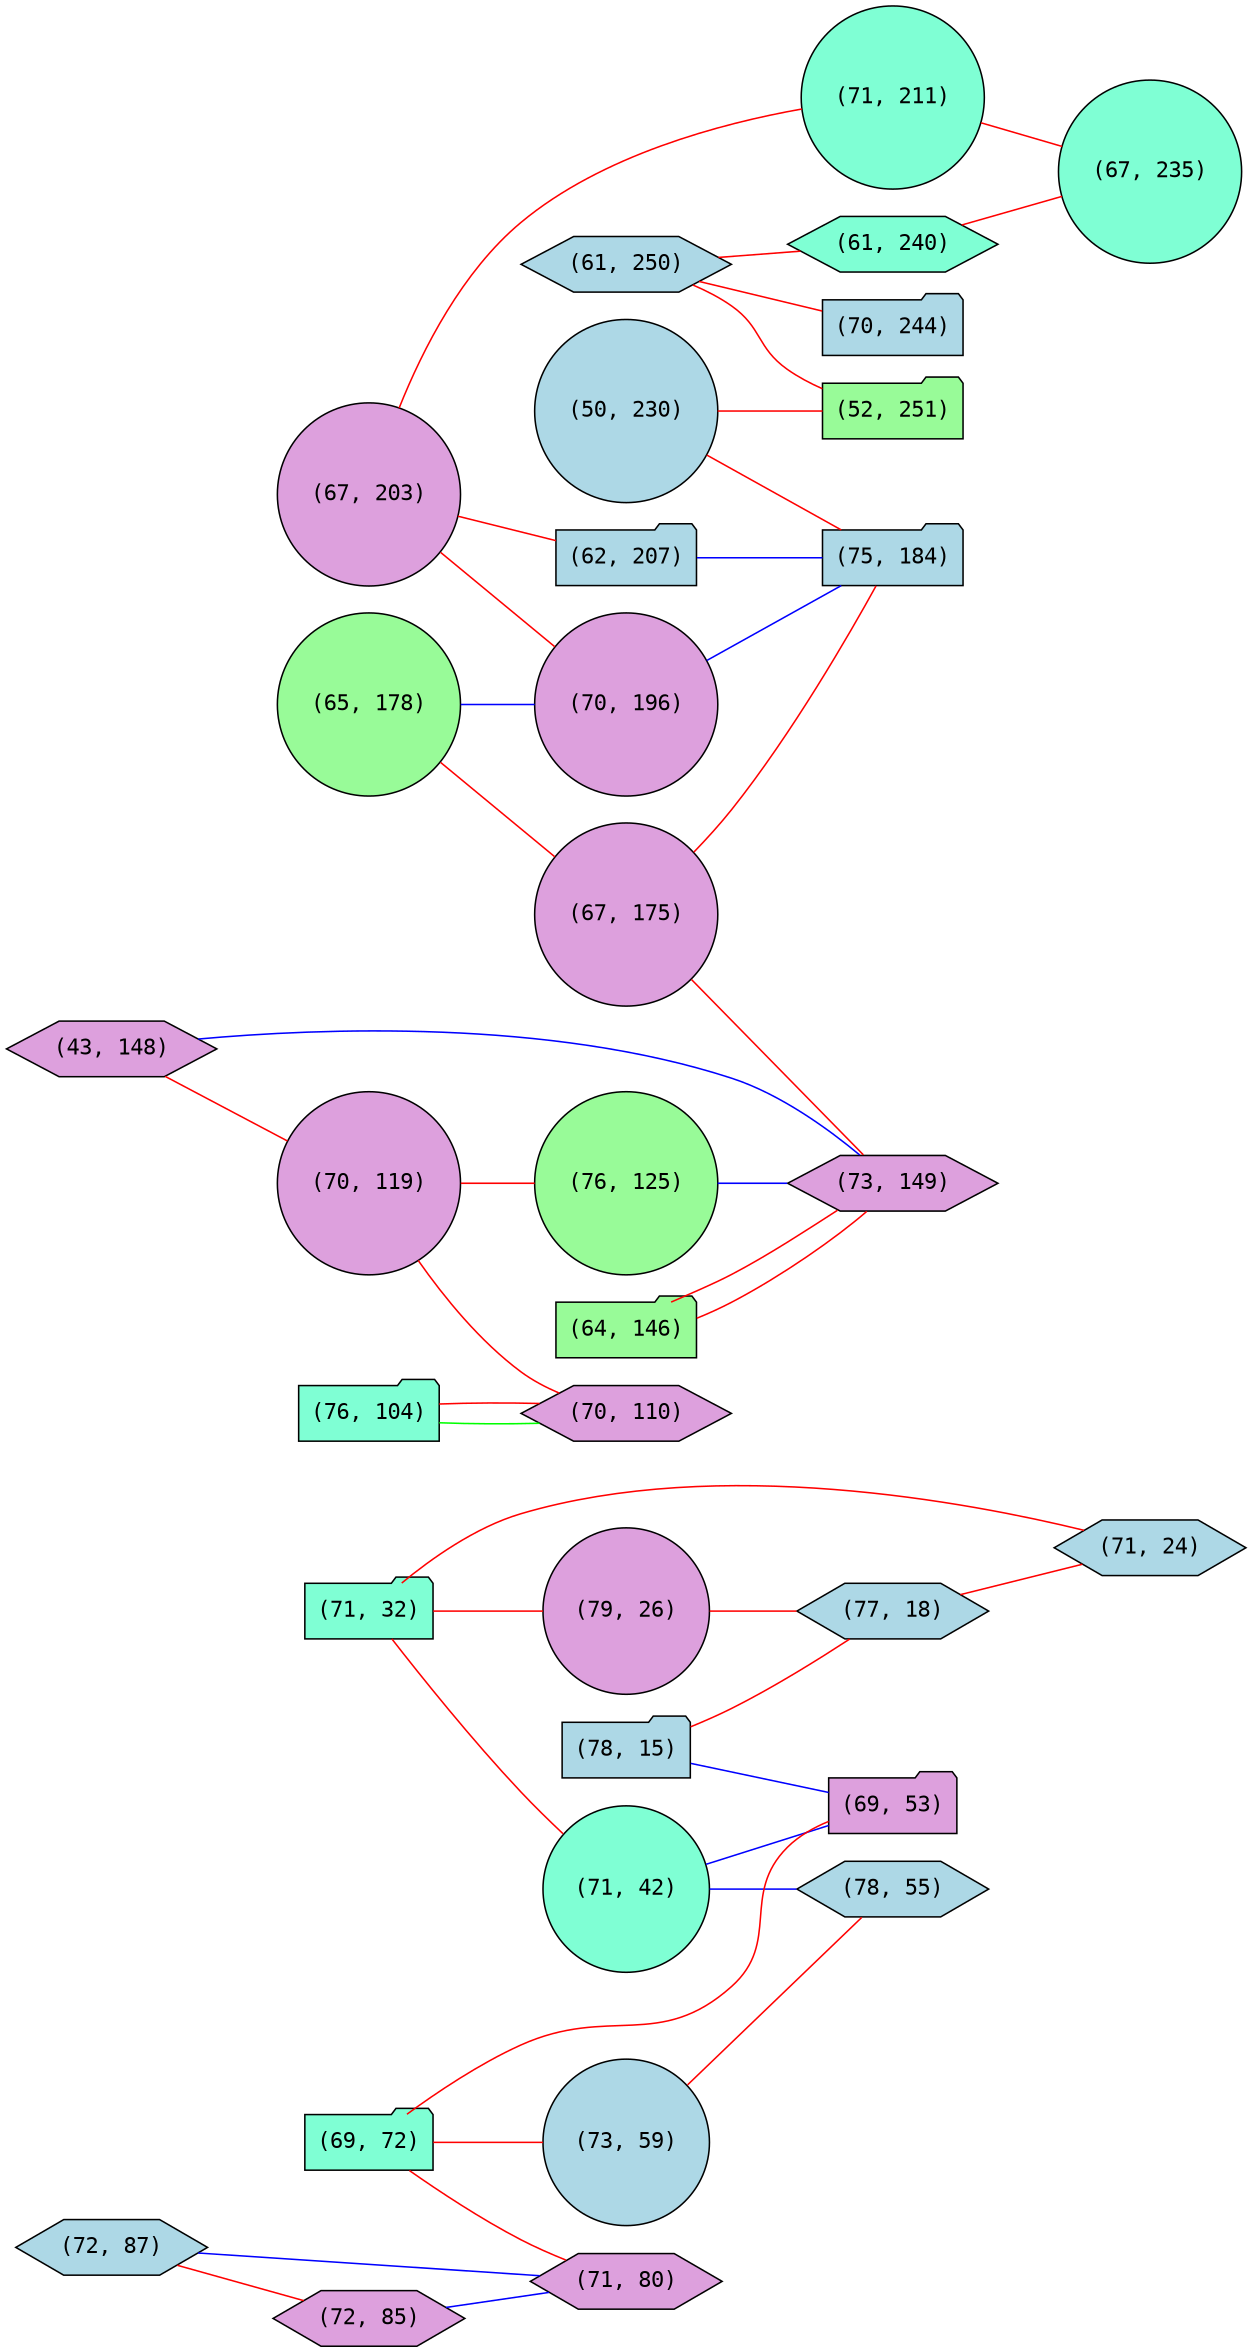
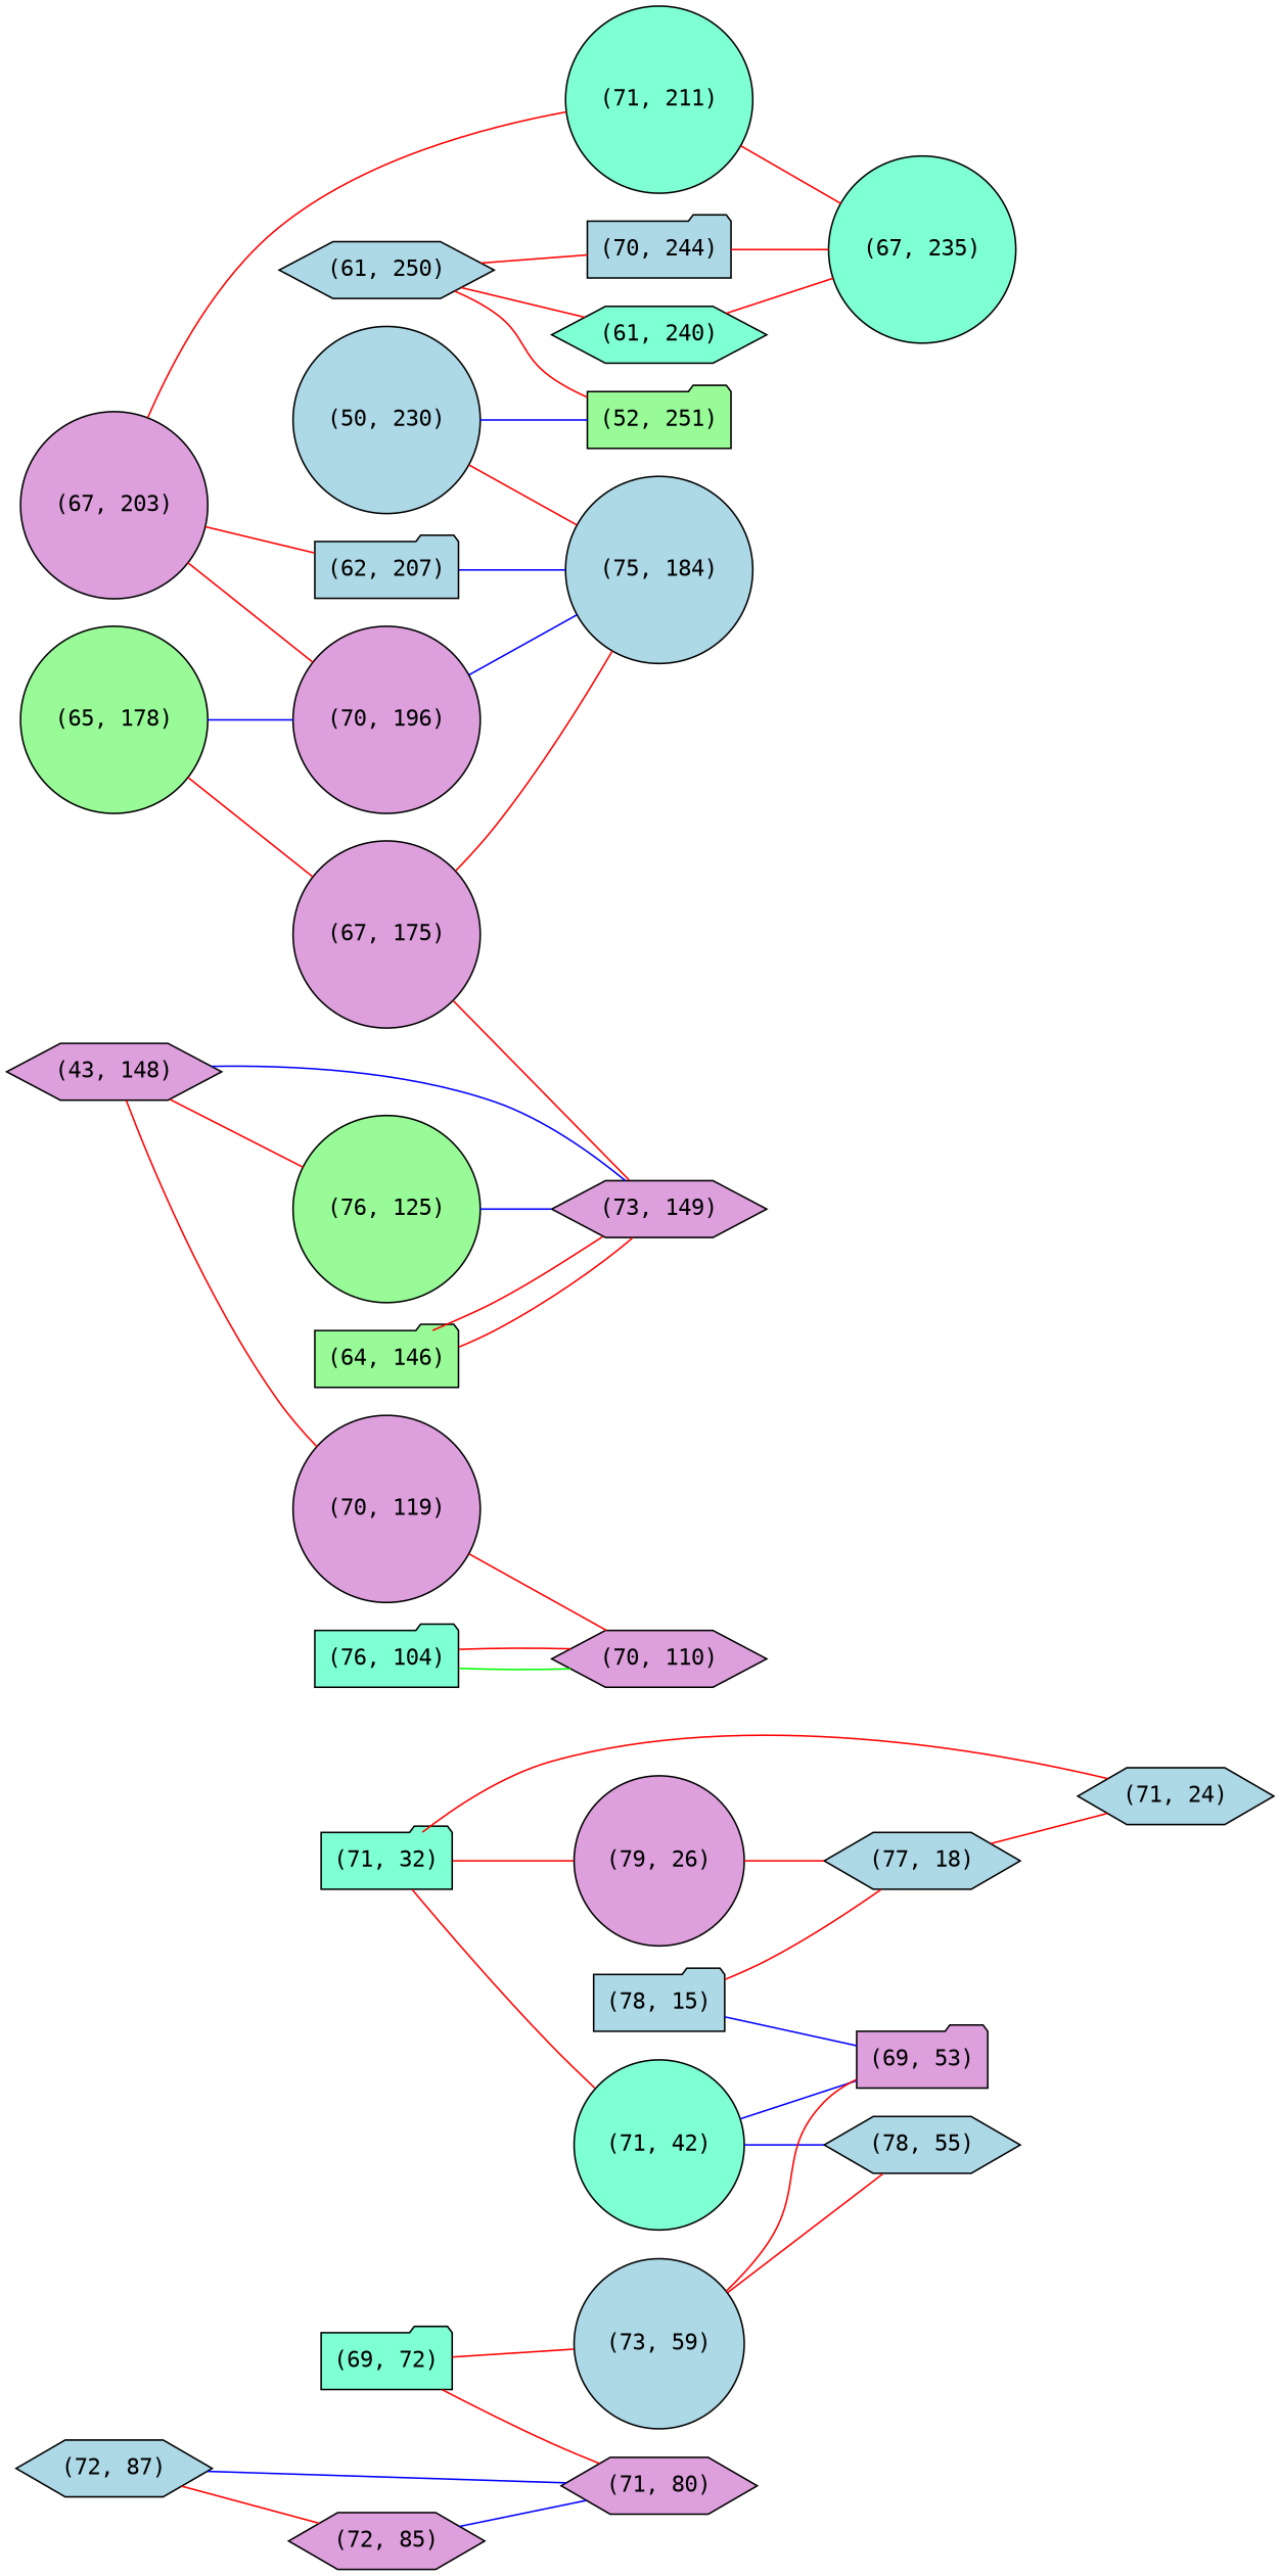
  graph {
    fontname="DejaVu Sans Mono"
    rankdir=LR
    node [fillcolor=plum fontname="DejaVu Sans Mono" shape=circle style=filled]
    edge [color=red fontname="DejaVu Sans Mono" weight=1]
    "(71, 32)" [fillcolor=aquamarine shape=folder]
    "(79, 26)"
    "(71, 42)" [fillcolor=aquamarine]
    "(71, 24)" [fillcolor=lightblue shape=hexagon]
    "(77, 18)" [fillcolor=lightblue shape=hexagon]
    "(69, 53)" [shape=folder]
    "(78, 55)" [fillcolor=lightblue shape=hexagon]
    "(72, 87)" [fillcolor=lightblue shape=hexagon]
    "(72, 85)" [shape=hexagon]
    "(71, 80)" [shape=hexagon]
    "(67, 203)"
    "(71, 211)" [fillcolor=aquamarine]
    "(70, 196)"
    "(62, 207)" [fillcolor=lightblue shape=folder]
    "(67, 235)" [fillcolor=aquamarine]
-   "(75, 184)" [fillcolor=lightblue shape=folder]
+   "(75, 184)" [fillcolor=lightblue]
    "(65, 178)" [fillcolor=palegreen]
    "(67, 175)"
    "(73, 149)" [shape=hexagon]
    "(43, 148)" [shape=hexagon]
    "(70, 119)"
    "(70, 110)" [shape=hexagon]
    "(76, 125)" [fillcolor=palegreen]
    "(69, 72)" [fillcolor=aquamarine shape=folder]
    "(73, 59)" [fillcolor=lightblue]
    "(76, 104)" [fillcolor=aquamarine shape=folder]
    "(78, 15)" [fillcolor=lightblue shape=folder]
    "(61, 250)" [fillcolor=lightblue shape=hexagon]
    "(70, 244)" [fillcolor=lightblue shape=folder]
    "(61, 240)" [fillcolor=aquamarine shape=hexagon]
    "(52, 251)" [fillcolor=palegreen shape=folder]
    "(64, 146)" [fillcolor=palegreen shape=folder]
    "(50, 230)" [fillcolor=lightblue]
    "(71, 32)" -- "(79, 26)"
    "(71, 32)" -- "(71, 42)"
    "(71, 32)" -- "(71, 24)"
    "(79, 26)" -- "(77, 18)"
    "(71, 42)" -- "(69, 53)" [color=blue weight=3]
    "(71, 42)" -- "(78, 55)" [color=blue weight=3]
    "(77, 18)" -- "(71, 24)"
    "(72, 87)" -- "(72, 85)"
    "(72, 87)" -- "(71, 80)" [color=blue weight=3]
    "(72, 85)" -- "(71, 80)" [color=blue weight=3]
    "(67, 203)" -- "(71, 211)"
    "(67, 203)" -- "(70, 196)"
    "(67, 203)" -- "(62, 207)"
    "(71, 211)" -- "(67, 235)"
    "(70, 196)" -- "(75, 184)" [color=blue weight=3]
    "(62, 207)" -- "(75, 184)" [color=blue weight=3]
    "(65, 178)" -- "(70, 196)" [color=blue weight=3]
    "(65, 178)" -- "(67, 175)"
    "(67, 175)" -- "(75, 184)"
    "(67, 175)" -- "(73, 149)"
    "(43, 148)" -- "(73, 149)" [color=blue weight=3]
    "(43, 148)" -- "(70, 119)"
    "(70, 119)" -- "(70, 110)"
-   "(70, 119)" -- "(76, 125)"
+   "(43, 148)" -- "(76, 125)"
    "(76, 125)" -- "(73, 149)" [color=blue weight=3]
    "(69, 72)" -- "(71, 80)"
    "(69, 72)" -- "(73, 59)"
-   "(69, 72)" -- "(69, 53)"
+   "(73, 59)" -- "(69, 53)"
    "(73, 59)" -- "(78, 55)"
    "(76, 104)" -- "(70, 110)" [color=green weight=2]
    "(76, 104)" -- "(70, 110)"
    "(78, 15)" -- "(77, 18)"
    "(78, 15)" -- "(69, 53)" [color=blue weight=3]
    "(61, 250)" -- "(70, 244)"
    "(61, 250)" -- "(61, 240)"
    "(61, 250)" -- "(52, 251)"
+   "(70, 244)" -- "(67, 235)"
    "(61, 240)" -- "(67, 235)"
    "(64, 146)" -- "(73, 149)"
    "(64, 146)" -- "(73, 149)"
    "(50, 230)" -- "(75, 184)" [weight=3]
-   "(50, 230)" -- "(52, 251)"
+   "(50, 230)" -- "(52, 251)" [color=blue]
  }
